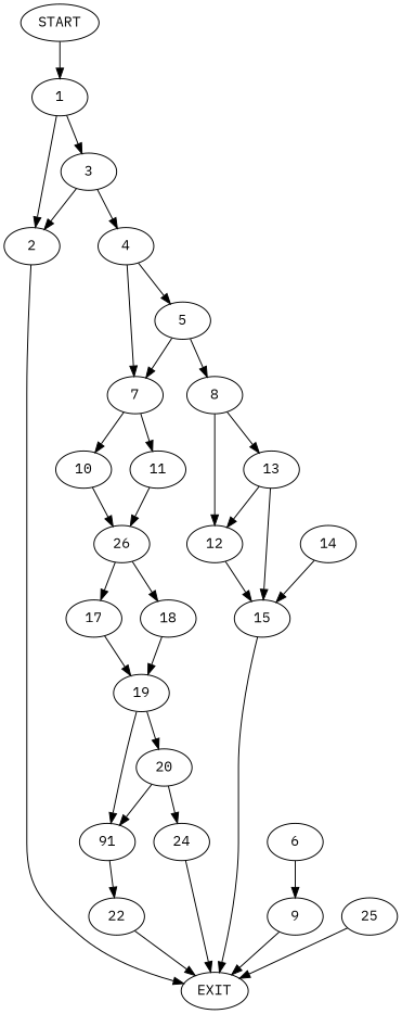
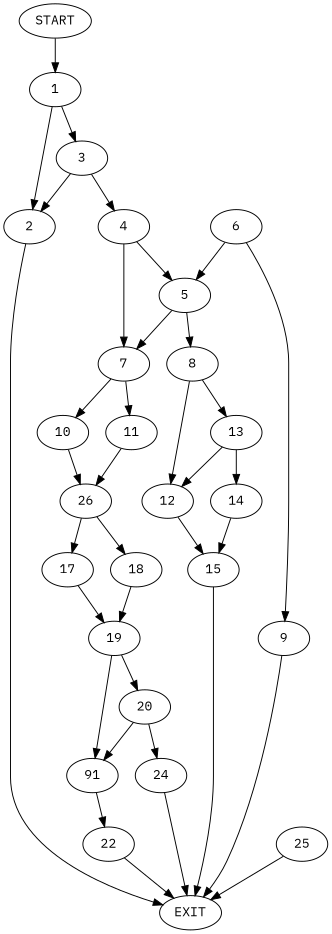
  digraph {
    fontname="IBM Plex Mono"
    node [fontname="IBM Plex Mono"]
    edge [fontname="IBM Plex Mono"]
    n1 [label=START]
    1
    2
    3
    n5 [label=EXIT]
    4
    5
    7
    8
    6
    9
    10
    11
    12
    13
    n16 [label=26]
    15
    14
    17
    18
    19
    20
    n23 [label=91]
    24
    22
    25
    n1 -> 1
    1 -> 2
    1 -> 3
    2 -> n5
    3 -> 2
    3 -> 4
    4 -> 5
    4 -> 7
    5 -> 7
    5 -> 8
    7 -> 10
    7 -> 11
    8 -> 12
    8 -> 13
+   6 -> 5
    6 -> 9
    9 -> n5
    10 -> n16
    11 -> n16
    12 -> 15
    13 -> 12
-   13 -> 15
+   13 -> 14
    n16 -> 17
    n16 -> 18
    15 -> n5
    14 -> 15
    17 -> 19
    18 -> 19
    19 -> 20
    19 -> n23
    20 -> n23
    20 -> 24
    n23 -> 22
    24 -> n5
    22 -> n5
    25 -> n5
  }
